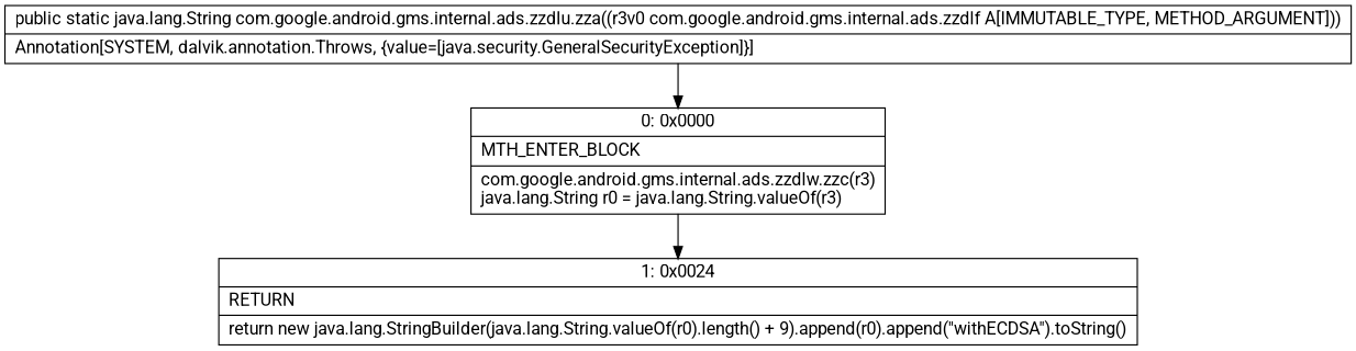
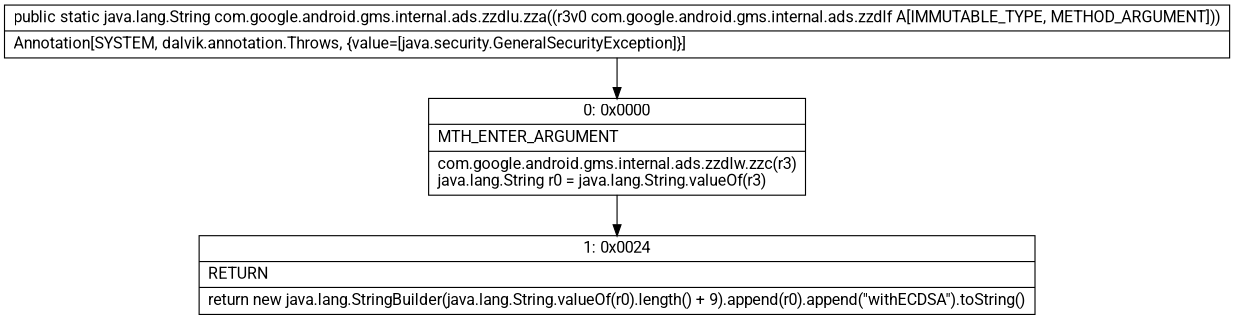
  digraph {
    fontname=Roboto
    node [shape=record fontname=Roboto]
    edge [fontname=Roboto]
-   n1 [label="{0\:\ 0x0000|MTH_ENTER_BLOCK\l|com.google.android.gms.internal.ads.zzdlw.zzc(r3)\ljava.lang.String r0 = java.lang.String.valueOf(r3)\l}"]
+   n1 [label="{0\:\ 0x0000|MTH_ENTER_ARGUMENT\l|com.google.android.gms.internal.ads.zzdlw.zzc(r3)\ljava.lang.String r0 = java.lang.String.valueOf(r3)\l}"]
    n2 [label="{1\:\ 0x0024|RETURN\l|return new java.lang.StringBuilder(java.lang.String.valueOf(r0).length() + 9).append(r0).append(\"withECDSA\").toString()\l}"]
    n3 [label="{public static java.lang.String com.google.android.gms.internal.ads.zzdlu.zza((r3v0 com.google.android.gms.internal.ads.zzdlf A[IMMUTABLE_TYPE, METHOD_ARGUMENT]))  | Annotation[SYSTEM, dalvik.annotation.Throws, \{value=[java.security.GeneralSecurityException]\}]\l}"]
    n1 -> n2
    n3 -> n1
  }
